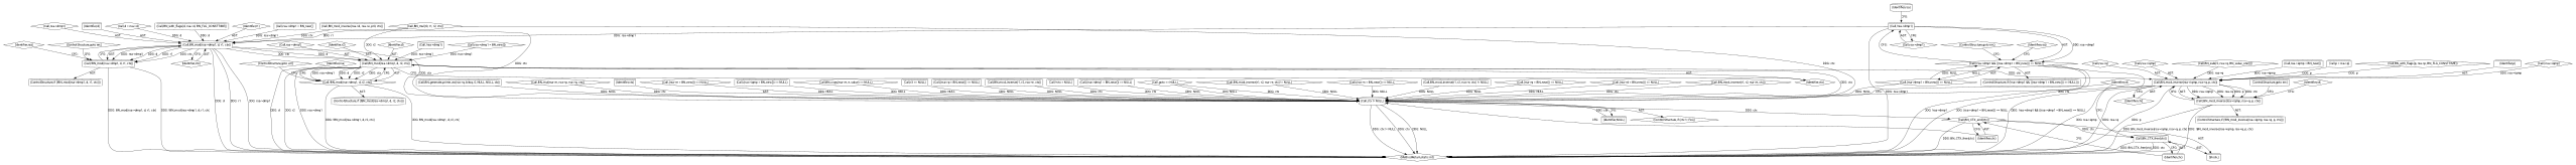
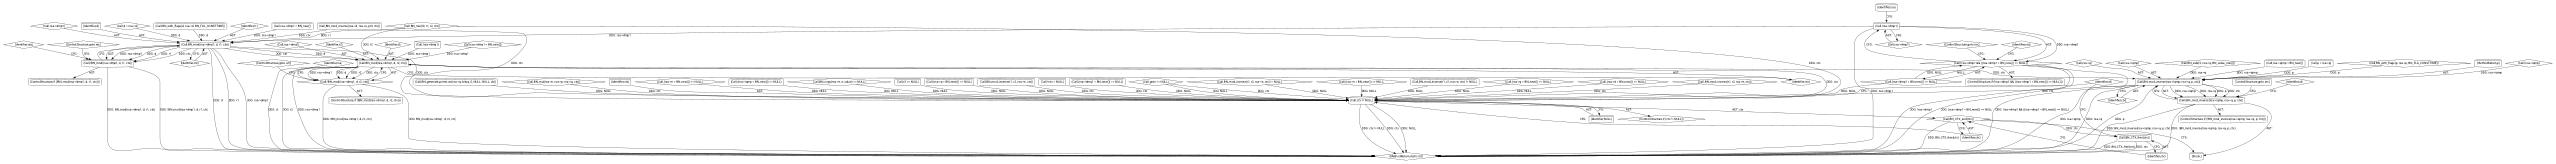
  digraph {
    fontname=Roboto
    node [fontname=Roboto shape=diamond]
    edge [fontname=Roboto]
    n1 [label="(Call,!rsa->dmp1)" shape=cylinder]
    n2 [label="(Call,!rsa->dmp1 && ((rsa->dmp1 = BN_new()) == NULL))"]
    n3 [label="(Call,BN_mod(rsa->dmp1, d, r1, ctx))" shape=cylinder]
    n4 [label="(Call,rsa->dmp1)"]
    n5 [label="(MethodReturn,static int)"]
    n6 [label="(ControlStructure,if (!rsa->dmp1 && ((rsa->dmp1 = BN_new()) == NULL)))" shape=cylinder]
    n7 [label="(Call,(rsa->dmp1 = BN_new()) == NULL)"]
    n8 [label="(Call,!BN_mod(rsa->dmp1, d, r1, ctx))" shape=cylinder]
    n9 [label="(Call,BN_mod(rsa->dmq1, d, r2, ctx))" shape=cylinder]
    n10 [label="(Call,ctx != NULL)" shape=cylinder]
    n11 [label="(Identifier,ctx)"]
    n12 [label="(ControlStructure,if (!BN_mod(rsa->dmp1, d, r1, ctx)))" shape=cylinder]
    n13 [label="(Call,!BN_mod(rsa->dmq1, d, r2, ctx))"]
    n14 [label="(Call,BN_mod_inverse(rsa->iqmp, rsa->q, p, ctx))" shape=cylinder]
    n15 [label="(Identifier,ctx)"]
    n16 [label="(Call,BN_CTX_end(ctx))"]
    n17 [label="(Identifier,NULL)" shape=cylinder]
-   n18 [label="(ControlStructure,if (ctx != FLG))"]
+   n18 [label="(ControlStructure,if (ctx != NULL))"]
    n19 [label="(ControlStructure,if (!BN_mod(rsa->dmq1, d, r2, ctx)))" shape=cylinder]
    n20 [label="(Call,!BN_mod_inverse(rsa->iqmp, rsa->q, p, ctx))" shape=cylinder]
    n21 [label="(Identifier,ctx)"]
    n22 [label="(ControlStructure,if (!BN_mod_inverse(rsa->iqmp, rsa->q, p, ctx)))" shape=cylinder]
    n23 [label="(Call,BN_CTX_free(ctx))" shape=cylinder]
    n24 [label="(Identifier,ctx)" shape=cylinder]
    n25 [label="(Block,)" shape=cylinder]
    n26 [label="(Identifier,ctx)" shape=cylinder]
    n27 [label="(Call,(rsa->q = BN_new()) == NULL)"]
    n28 [label="(Call,rsa->q)"]
    n29 [label="(Call,(rsa->d = BN_new()) == NULL)"]
    n30 [label="(Call,BN_mod_inverse(r1, r2, rsa->e, ctx))"]
    n31 [label="(Identifier,d)" shape=cylinder]
    n32 [label="(Call,d = rsa->d)"]
    n33 [label="(Call,rsa->iqmp)"]
    n34 [label="(Identifier,rsa)"]
    n35 [label="(Identifier,r2)"]
    n36 [label="(Identifier,ok)"]
    n37 [label="(Call,BN_generate_prime_ex(rsa->q, bitsq, 0, NULL, NULL, cb))" shape=cylinder]
    n38 [label="(Call,BN_sub(r2, rsa->q, BN_value_one()))"]
    n39 [label="(Call,BN_mul(rsa->n, rsa->p, rsa->q, ctx))"]
    n40 [label="(Identifier,ctx)" shape=cylinder]
    n41 [label="(Call,(rsa->e = BN_new()) == NULL)"]
    n42 [label="(Call,rsa->iqmp = BN_new())" shape=cylinder]
    n43 [label="(Call,BN_with_flags(d, rsa->d, BN_FLG_CONSTTIME))" shape=cylinder]
    n44 [label="(Identifier,r1)"]
    n45 [label="(ControlStructure,goto err;)" shape=cylinder]
    n46 [label="(Call,BN_mod_inverse(rsa->d, rsa->e, pr0, ctx))" shape=cylinder]
    n47 [label="(Call,rsa->dmp1 = BN_new())" shape=cylinder]
    n48 [label="(Identifier,ok)"]
    n49 [label="(Call,rsa->dmq1)"]
    n50 [label="(Call,BN_mul(r0, r1, r2, ctx))"]
    n51 [label="(Call,(rsa->iqmp = BN_new()) == NULL)" shape=cylinder]
    n52 [label="(Call,BN_copy(rsa->e, e_value) == NULL)"]
    n53 [label="(ControlStructure,goto err;)"]
    n54 [label="(Identifier,d)"]
    n55 [label="(Call,r3 == NULL)" shape=cylinder]
    n56 [label="(Call,rsa->dmp1)"]
    n57 [label="(Call,p = rsa->p)" shape=cylinder]
    n58 [label="(Call,(rsa->p = BN_new()) == NULL)" shape=cylinder]
    n59 [label="(Call,BN_with_flags(p, rsa->p, BN_FLG_CONSTTIME))"]
    n60 [label="(Call,!rsa->dmq1)" shape=cylinder]
    n61 [label="(Identifier,rsa)"]
    n62 [label="(Call,rsa->dmq1 = BN_new())"]
    n63 [label="(ControlStructure,goto err;)"]
-   n64 [label="(Identifier,p)" shape=cylinder]
+   n64 [label="(MethodReturn,p)" shape=cylinder]
    n65 [label="(Call,!rsa->iqmp)"]
    n66 [label="(Call,BN_mod_inverse(r1, r2, rsa->e, ctx))" shape=cylinder]
    n67 [label="(Call,*ctx = NULL)" shape=cylinder]
    n68 [label="(Call,(rsa->dmq1 = BN_new()) == NULL)" shape=cylinder]
    n69 [label="(Call,goto == NULL)"]
    n70 [label="(Call,BN_mod_inverse(r1, r2, rsa->e, ctx) != NULL)"]
    n71 [label="(ControlStructure,goto err;)"]
    n72 [label="(Call,(rsa->n = BN_new()) == NULL)"]
    n73 [label="(Identifier,rsa)" shape=cylinder]
    n74 [label="(Identifier,rsa)"]
    n75 [label="(Call,BN_mod_inverse(r1, r2, rsa->e, ctx) != NULL)" shape=cylinder]
    n1 -> n2 [label="AST: "]
    n1 -> n2 [label="DDG: rsa->dmp1"]
    n1 -> n3 [label="DDG: rsa->dmp1"]
    n1 -> n4 [label="CFG: "]
    n1 -> n5 [label="DDG: rsa->dmp1"]
    n2 -> n1 [label="CFG: "]
    n2 -> n5 [label="DDG: !rsa->dmp1 && ((rsa->dmp1 = BN_new()) == NULL)"]
    n2 -> n5 [label="DDG: !rsa->dmp1"]
    n2 -> n5 [label="DDG: (rsa->dmp1 = BN_new()) == NULL"]
    n2 -> n6 [label="AST: "]
    n2 -> n7 [label="NULL: "]
    n3 -> n5 [label="DDG: d"]
    n3 -> n5 [label="DDG: r1"]
    n3 -> n5 [label="DDG: rsa->dmp1"]
    n3 -> n8 [label="AST: "]
    n3 -> n8 [label="DDG: rsa->dmp1"]
    n3 -> n8 [label="DDG: d"]
    n3 -> n8 [label="DDG: r1"]
    n3 -> n8 [label="DDG: ctx"]
    n3 -> n9 [label="DDG: d"]
    n3 -> n9 [label="DDG: ctx"]
    n3 -> n10 [label="DDG: ctx"]
    n3 -> n11 [label="CFG: "]
    n4 -> n1 [label="AST: "]
    n7 -> n2 [label="AST: "]
    n7 -> n2 [label="DDG: NULL"]
    n7 -> n10 [label="DDG: NULL"]
    n8 -> n3 [label="CFG: "]
    n8 -> n5 [label="DDG: BN_mod(rsa->dmp1, d, r1, ctx)"]
    n8 -> n5 [label="DDG: !BN_mod(rsa->dmp1, d, r1, ctx)"]
    n8 -> n12 [label="AST: "]
    n9 -> n5 [label="DDG: rsa->dmq1"]
    n9 -> n5 [label="DDG: d"]
    n9 -> n5 [label="DDG: r2"]
    n9 -> n10 [label="DDG: ctx"]
    n9 -> n13 [label="AST: "]
    n9 -> n13 [label="DDG: rsa->dmq1"]
    n9 -> n13 [label="DDG: d"]
    n9 -> n13 [label="DDG: r2"]
    n9 -> n13 [label="DDG: ctx"]
    n9 -> n14 [label="DDG: ctx"]
    n9 -> n15 [label="CFG: "]
    n10 -> n5 [label="DDG: ctx != NULL"]
    n10 -> n5 [label="DDG: ctx"]
    n10 -> n5 [label="DDG: NULL"]
-   n10 -> n16 [label="DDG: ctx"]
+   n10 -> n16 [label="AST: ctx"]
    n10 -> n17 [label="CFG: "]
    n10 -> n18 [label="AST: "]
    n11 -> n3 [label="AST: "]
    n13 -> n5 [label="DDG: !BN_mod(rsa->dmq1, d, r2, ctx)"]
    n13 -> n5 [label="DDG: BN_mod(rsa->dmq1, d, r2, ctx)"]
    n13 -> n9 [label="CFG: "]
    n13 -> n19 [label="AST: "]
    n14 -> n5 [label="DDG: rsa->iqmp"]
    n14 -> n5 [label="DDG: rsa->q"]
    n14 -> n5 [label="DDG: p"]
    n14 -> n10 [label="DDG: ctx"]
    n14 -> n20 [label="AST: "]
    n14 -> n20 [label="DDG: rsa->iqmp"]
    n14 -> n20 [label="DDG: rsa->q"]
    n14 -> n20 [label="DDG: p"]
    n14 -> n20 [label="DDG: ctx"]
    n14 -> n21 [label="CFG: "]
    n15 -> n9 [label="AST: "]
    n16 -> n5 [label="DDG: BN_CTX_free(ctx)"]
    n16 -> n23 [label="DDG: ctx"]
    n16 -> n24 [label="CFG: "]
-   n16 -> n25 [label="AST: "]
-   n17 -> n10 [label="DDG: ctx"]
+   n16 -> n25 [label="CTX: "]
+   n17 -> n10 [label="AST: "]
    n20 -> n5 [label="DDG: !BN_mod_inverse(rsa->iqmp, rsa->q, p, ctx)"]
    n20 -> n5 [label="DDG: BN_mod_inverse(rsa->iqmp, rsa->q, p, ctx)"]
    n20 -> n14 [label="CFG: "]
    n20 -> n22 [label="AST: "]
    n21 -> n14 [label="AST: "]
    n23 -> n5 [label="DDG: BN_CTX_free(ctx)"]
    n23 -> n5 [label="DDG: ctx"]
-   n23 -> n25 [label="AST: "]
+   n20 -> n25 [label="AST: "]
    n23 -> n26 [label="CFG: "]
    n24 -> n10 [label="CFG: "]
    n24 -> n16 [label="AST: "]
    n26 -> n16 [label="CFG: "]
    n26 -> n23 [label="AST: "]
    n27 -> n10 [label="DDG: NULL"]
    n28 -> n14 [label="AST: "]
    n29 -> n10 [label="DDG: NULL"]
    n30 -> n10 [label="DDG: ctx"]
    n31 -> n3 [label="AST: "]
    n32 -> n3 [label="DDG: d"]
    n33 -> n14 [label="AST: "]
    n34 -> n13 [label="CFG: "]
    n35 -> n9 [label="AST: "]
    n36 -> n10 [label="CFG: "]
    n36 -> n23 [label="CFG: "]
    n37 -> n10 [label="DDG: NULL"]
    n38 -> n14 [label="DDG: rsa->q"]
    n39 -> n10 [label="DDG: ctx"]
    n40 -> n10 [label="AST: "]
    n41 -> n10 [label="DDG: NULL"]
    n42 -> n14 [label="DDG: rsa->iqmp"]
    n43 -> n3 [label="DDG: d"]
    n44 -> n3 [label="AST: "]
    n45 -> n20 [label="CFG: "]
    n46 -> n3 [label="DDG: ctx"]
    n46 -> n10 [label="DDG: ctx"]
    n47 -> n3 [label="DDG: rsa->dmp1"]
    n48 -> n20 [label="CFG: "]
    n49 -> n9 [label="AST: "]
    n50 -> n3 [label="DDG: r1"]
    n50 -> n9 [label="DDG: r2"]
    n50 -> n10 [label="DDG: ctx"]
    n51 -> n10 [label="DDG: NULL"]
    n52 -> n10 [label="DDG: NULL"]
    n53 -> n2 [label="CFG: "]
    n54 -> n9 [label="AST: "]
    n55 -> n10 [label="DDG: NULL"]
    n56 -> n3 [label="AST: "]
    n57 -> n14 [label="DDG: p"]
    n58 -> n10 [label="DDG: NULL"]
    n59 -> n14 [label="DDG: p"]
    n60 -> n9 [label="DDG: rsa->dmq1"]
    n61 -> n8 [label="CFG: "]
    n62 -> n9 [label="DDG: rsa->dmq1"]
    n63 -> n13 [label="CFG: "]
    n64 -> n14 [label="AST: "]
    n65 -> n14 [label="DDG: rsa->iqmp"]
    n66 -> n10 [label="DDG: ctx"]
    n67 -> n10 [label="DDG: ctx"]
    n68 -> n10 [label="DDG: NULL"]
    n69 -> n10 [label="DDG: ctx"]
    n69 -> n10 [label="DDG: NULL"]
    n70 -> n10 [label="DDG: NULL"]
    n71 -> n8 [label="CFG: "]
    n72 -> n10 [label="DDG: NULL"]
    n73 -> n1 [label="CFG: "]
    n74 -> n2 [label="CFG: "]
    n75 -> n10 [label="DDG: NULL"]
  }
